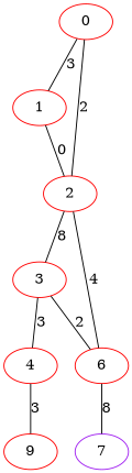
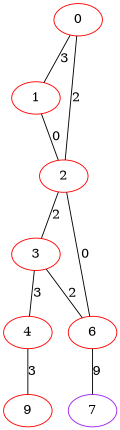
  graph {
    node [color=red weight=1]
    0
    1
    2
    3
    6
    4
    7 [color=purple weight=4]
    n8 [label=9]
    0 -- 1 [label=3]
    0 -- 2 [label=2]
    1 -- 2 [label=0]
-   2 -- 3 [label=8]
-   2 -- 6 [label=4]
+   2 -- 3 [label=2]
+   2 -- 6 [label=0]
    3 -- 6 [label=2]
    3 -- 4 [label=3]
-   6 -- 7 [label=8]
+   6 -- 7 [label=9]
    4 -- n8 [label=3]
  }
